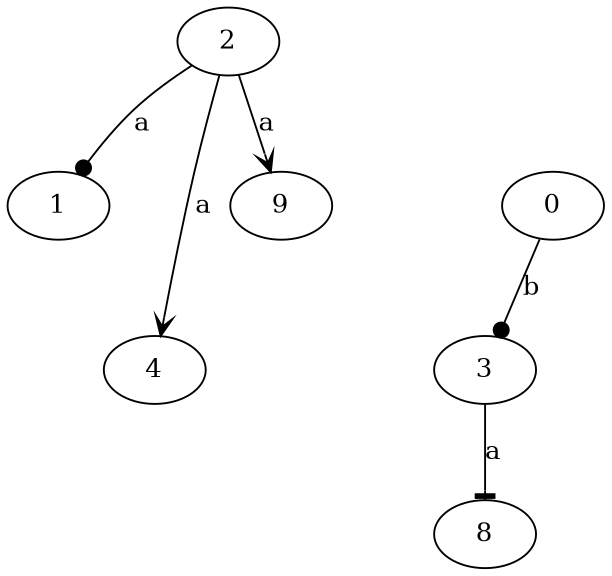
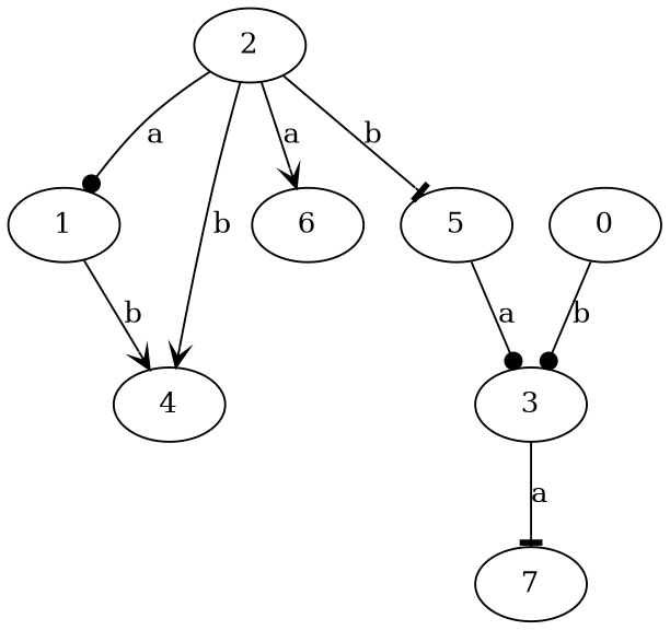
  strict digraph {
    edge [arrowhead=vee]
    2
    4
-   6 [label=9]
+   5
+   6
    1
    3
-   7 [label=8]
+   7
    0
-   2 -> 4 [label=a]
+   2 -> 4 [label=b]
+   2 -> 5 [arrowhead=tee label=b]
    2 -> 6 [label=a]
    2 -> 1 [arrowhead=dot label=a]
+   5 -> 3 [arrowhead=dot label=a]
+   1 -> 4 [label=b]
    3 -> 7 [arrowhead=tee label=a]
    0 -> 3 [arrowhead=dot label=b]
  }
